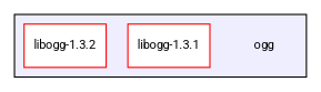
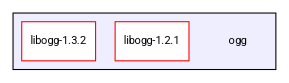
  digraph {
    compound=true
    fontname=Roboto
    node [fontname=Roboto fontsize=10 shape=box color=red fillcolor=white style=filled]
    n1 [label=ogg shape=plaintext color="" fillcolor="" style=""]
-   n2 [label="libogg-1.3.1"]
+   n2 [label="libogg-1.2.1"]
    n3 [label="libogg-1.3.2"]
    subgraph cluster_1 {
      bgcolor="#eeeeff"
      pencolor=black
      n1
      n2
      n3
    }
  }
